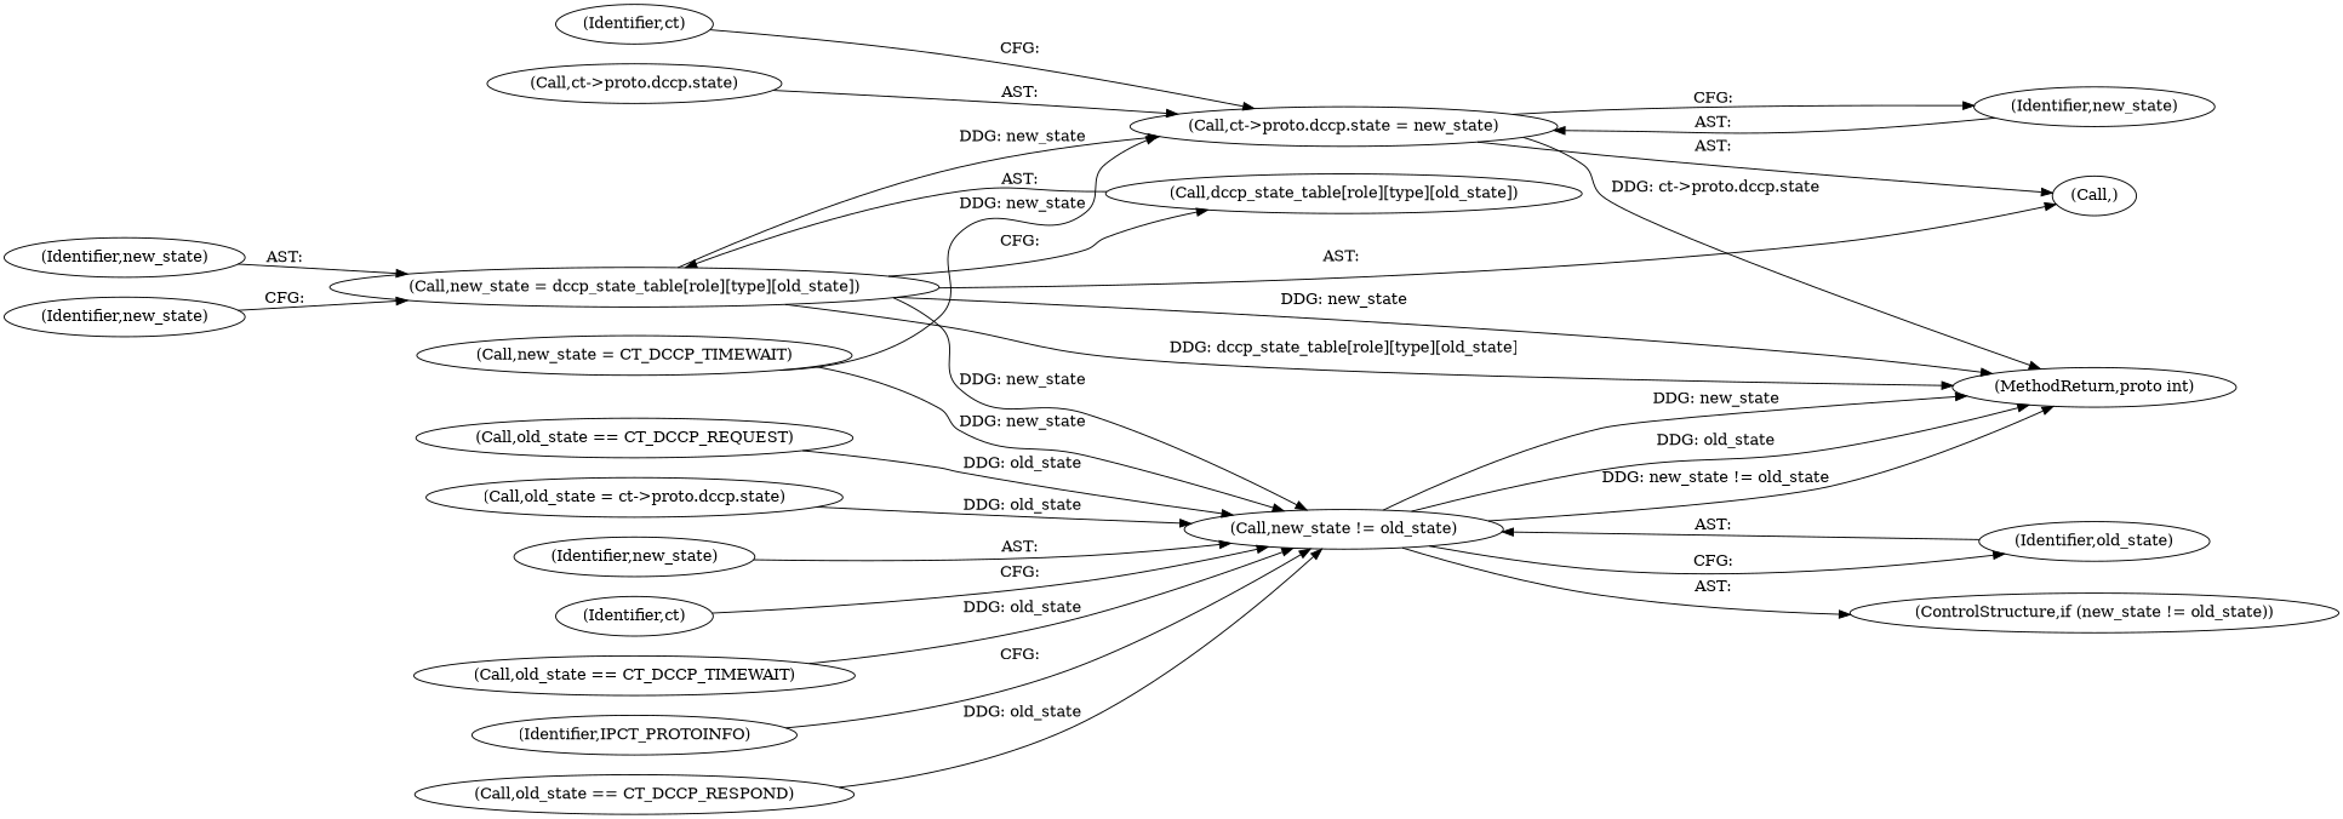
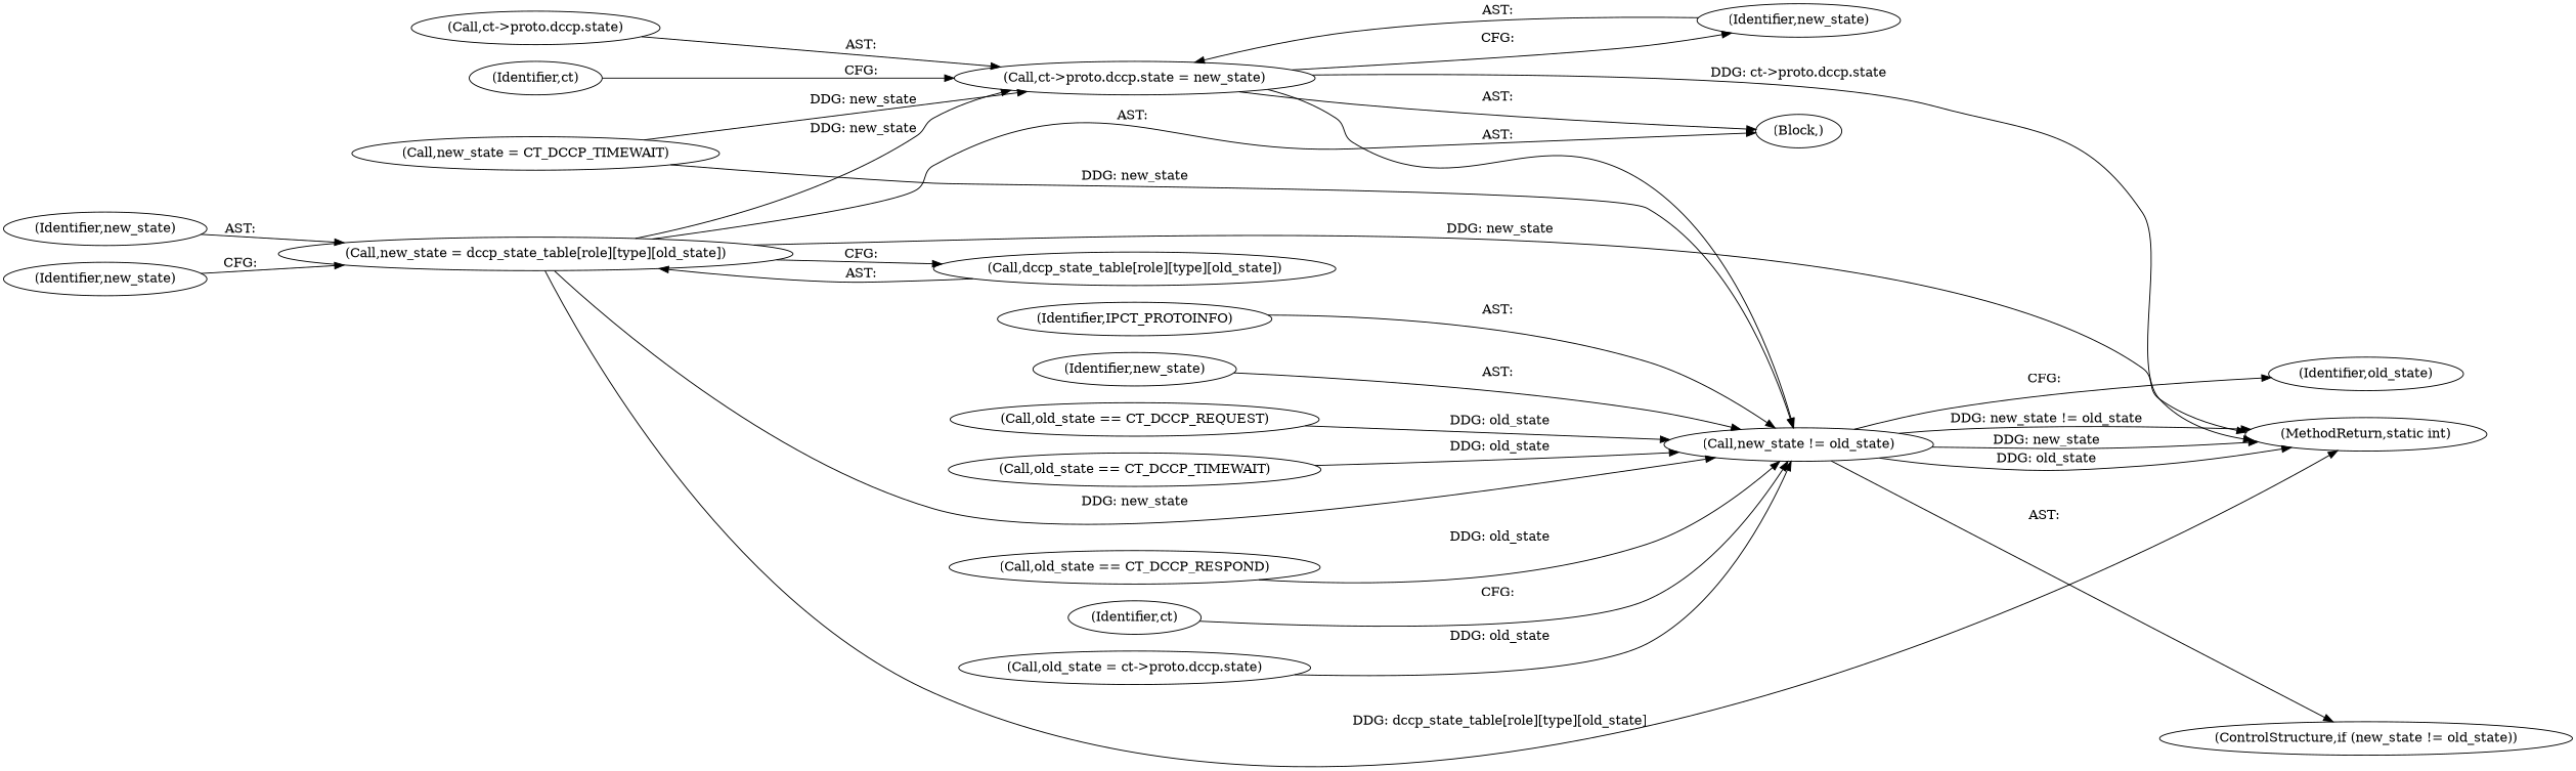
  digraph {
    rankdir=LR
    n1 [label="(Call,new_state = dccp_state_table[role][type][old_state])"]
    n2 [label="(Call,ct->proto.dccp.state = new_state)"]
    n3 [label="(Call,new_state != old_state)"]
-   n4 [label="(Call,)"]
-   n5 [label="(MethodReturn,proto int)"]
+   n4 [label="(Block,)"]
+   n5 [label="(MethodReturn,static int)"]
    n6 [label="(Call,dccp_state_table[role][type][old_state])"]
    n7 [label="(Identifier,new_state)"]
    n8 [label="(ControlStructure,if (new_state != old_state))"]
    n9 [label="(Identifier,old_state)"]
    n10 [label="(Identifier,ct)"]
    n11 [label="(Identifier,new_state)"]
    n12 [label="(Identifier,ct)"]
    n13 [label="(Call,old_state == CT_DCCP_TIMEWAIT)"]
    n14 [label="(Identifier,IPCT_PROTOINFO)"]
    n15 [label="(Call,old_state == CT_DCCP_RESPOND)"]
    n16 [label="(Call,ct->proto.dccp.state)"]
    n17 [label="(Identifier,new_state)"]
    n18 [label="(Identifier,new_state)"]
    n19 [label="(Call,old_state == CT_DCCP_REQUEST)"]
    n20 [label="(Call,new_state = CT_DCCP_TIMEWAIT)"]
    n21 [label="(Call,old_state = ct->proto.dccp.state)"]
    n1 -> n2 [label="DDG: new_state"]
    n1 -> n3 [label="DDG: new_state"]
    n1 -> n4 [label="AST: "]
    n1 -> n5 [label="DDG: new_state"]
    n1 -> n5 [label="DDG: dccp_state_table[role][type][old_state]"]
    n1 -> n6 [label="CFG: "]
    n2 -> n4 [label="AST: "]
    n2 -> n5 [label="DDG: ct->proto.dccp.state"]
    n2 -> n7 [label="CFG: "]
    n3 -> n5 [label="DDG: new_state != old_state"]
    n3 -> n5 [label="DDG: new_state"]
    n3 -> n5 [label="DDG: old_state"]
    n3 -> n8 [label="AST: "]
    n3 -> n9 [label="CFG: "]
    n6 -> n1 [label="AST: "]
    n7 -> n2 [label="AST: "]
-   n9 -> n3 [label="AST: "]
+   n2 -> n3 [label="AST: "]
    n10 -> n2 [label="CFG: "]
    n11 -> n3 [label="AST: "]
    n12 -> n3 [label="CFG: "]
    n13 -> n3 [label="DDG: old_state"]
-   n14 -> n3 [label="CFG: "]
+   n14 -> n3 [label="AST: "]
    n15 -> n3 [label="DDG: old_state"]
    n16 -> n2 [label="AST: "]
    n17 -> n1 [label="AST: "]
    n18 -> n1 [label="CFG: "]
    n19 -> n3 [label="DDG: old_state"]
    n20 -> n2 [label="DDG: new_state"]
    n20 -> n3 [label="DDG: new_state"]
    n21 -> n3 [label="DDG: old_state"]
  }
